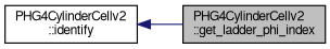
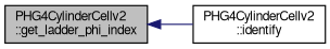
  digraph {
    rankdir=LR
    node [color=black fontname=FreeSans fontsize=10 shape=record]
    n1 [fillcolor=grey75 fontcolor=black height=0.2 label="PHG4CylinderCellv2\l::get_ladder_phi_index" style=filled width=0.4]
    n2 [height=0.2 label="PHG4CylinderCellv2\l::identify" width=0.4]
-   n2 -> n1 [color=midnightblue dir=back fontname=FreeSans fontsize=10 labelfontname=FreeSans labelfontsize=10 style=solid]
+   n1 -> n2 [color=midnightblue dir=back fontname=FreeSans fontsize=10 labelfontname=FreeSans labelfontsize=10 style=solid]
  }
